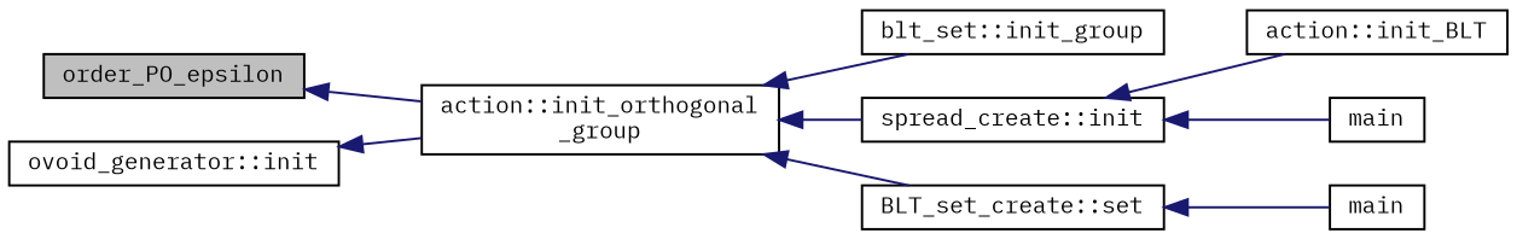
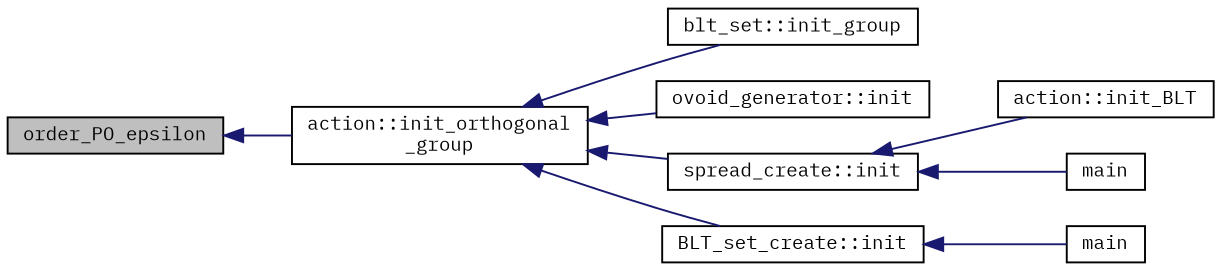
  digraph {
    fontname="IBM Plex Mono"
    rankdir=LR
    node [color=black fillcolor=white fontname="IBM Plex Mono" fontsize=10 shape=record style=filled]
    edge [color=midnightblue dir=back fontname="IBM Plex Mono" fontsize=10 labelfontname=Helvetica labelfontsize=10 style=solid]
    n1 [fillcolor=grey75 fontcolor=black height=0.2 label=order_PO_epsilon width=0.4]
    n2 [height=0.2 label="action::init_orthogonal\l_group" width=0.4]
    n3 [height=0.2 label="blt_set::init_group" width=0.4]
    n4 [height=0.2 label="ovoid_generator::init" width=0.4]
    n5 [height=0.2 label="spread_create::init" width=0.4]
-   n6 [height=0.2 label="BLT_set_create::set" width=0.4]
+   n6 [height=0.2 label="BLT_set_create::init" width=0.4]
    n7 [height=0.2 label="action::init_BLT" width=0.4]
    n8 [height=0.2 label=main width=0.4]
    n9 [height=0.2 label=main width=0.4]
    n1 -> n2
    n2 -> n3
-   n4 -> n2
+   n2 -> n4
    n2 -> n5
    n2 -> n6
    n5 -> n7
    n5 -> n8
    n6 -> n9
  }
